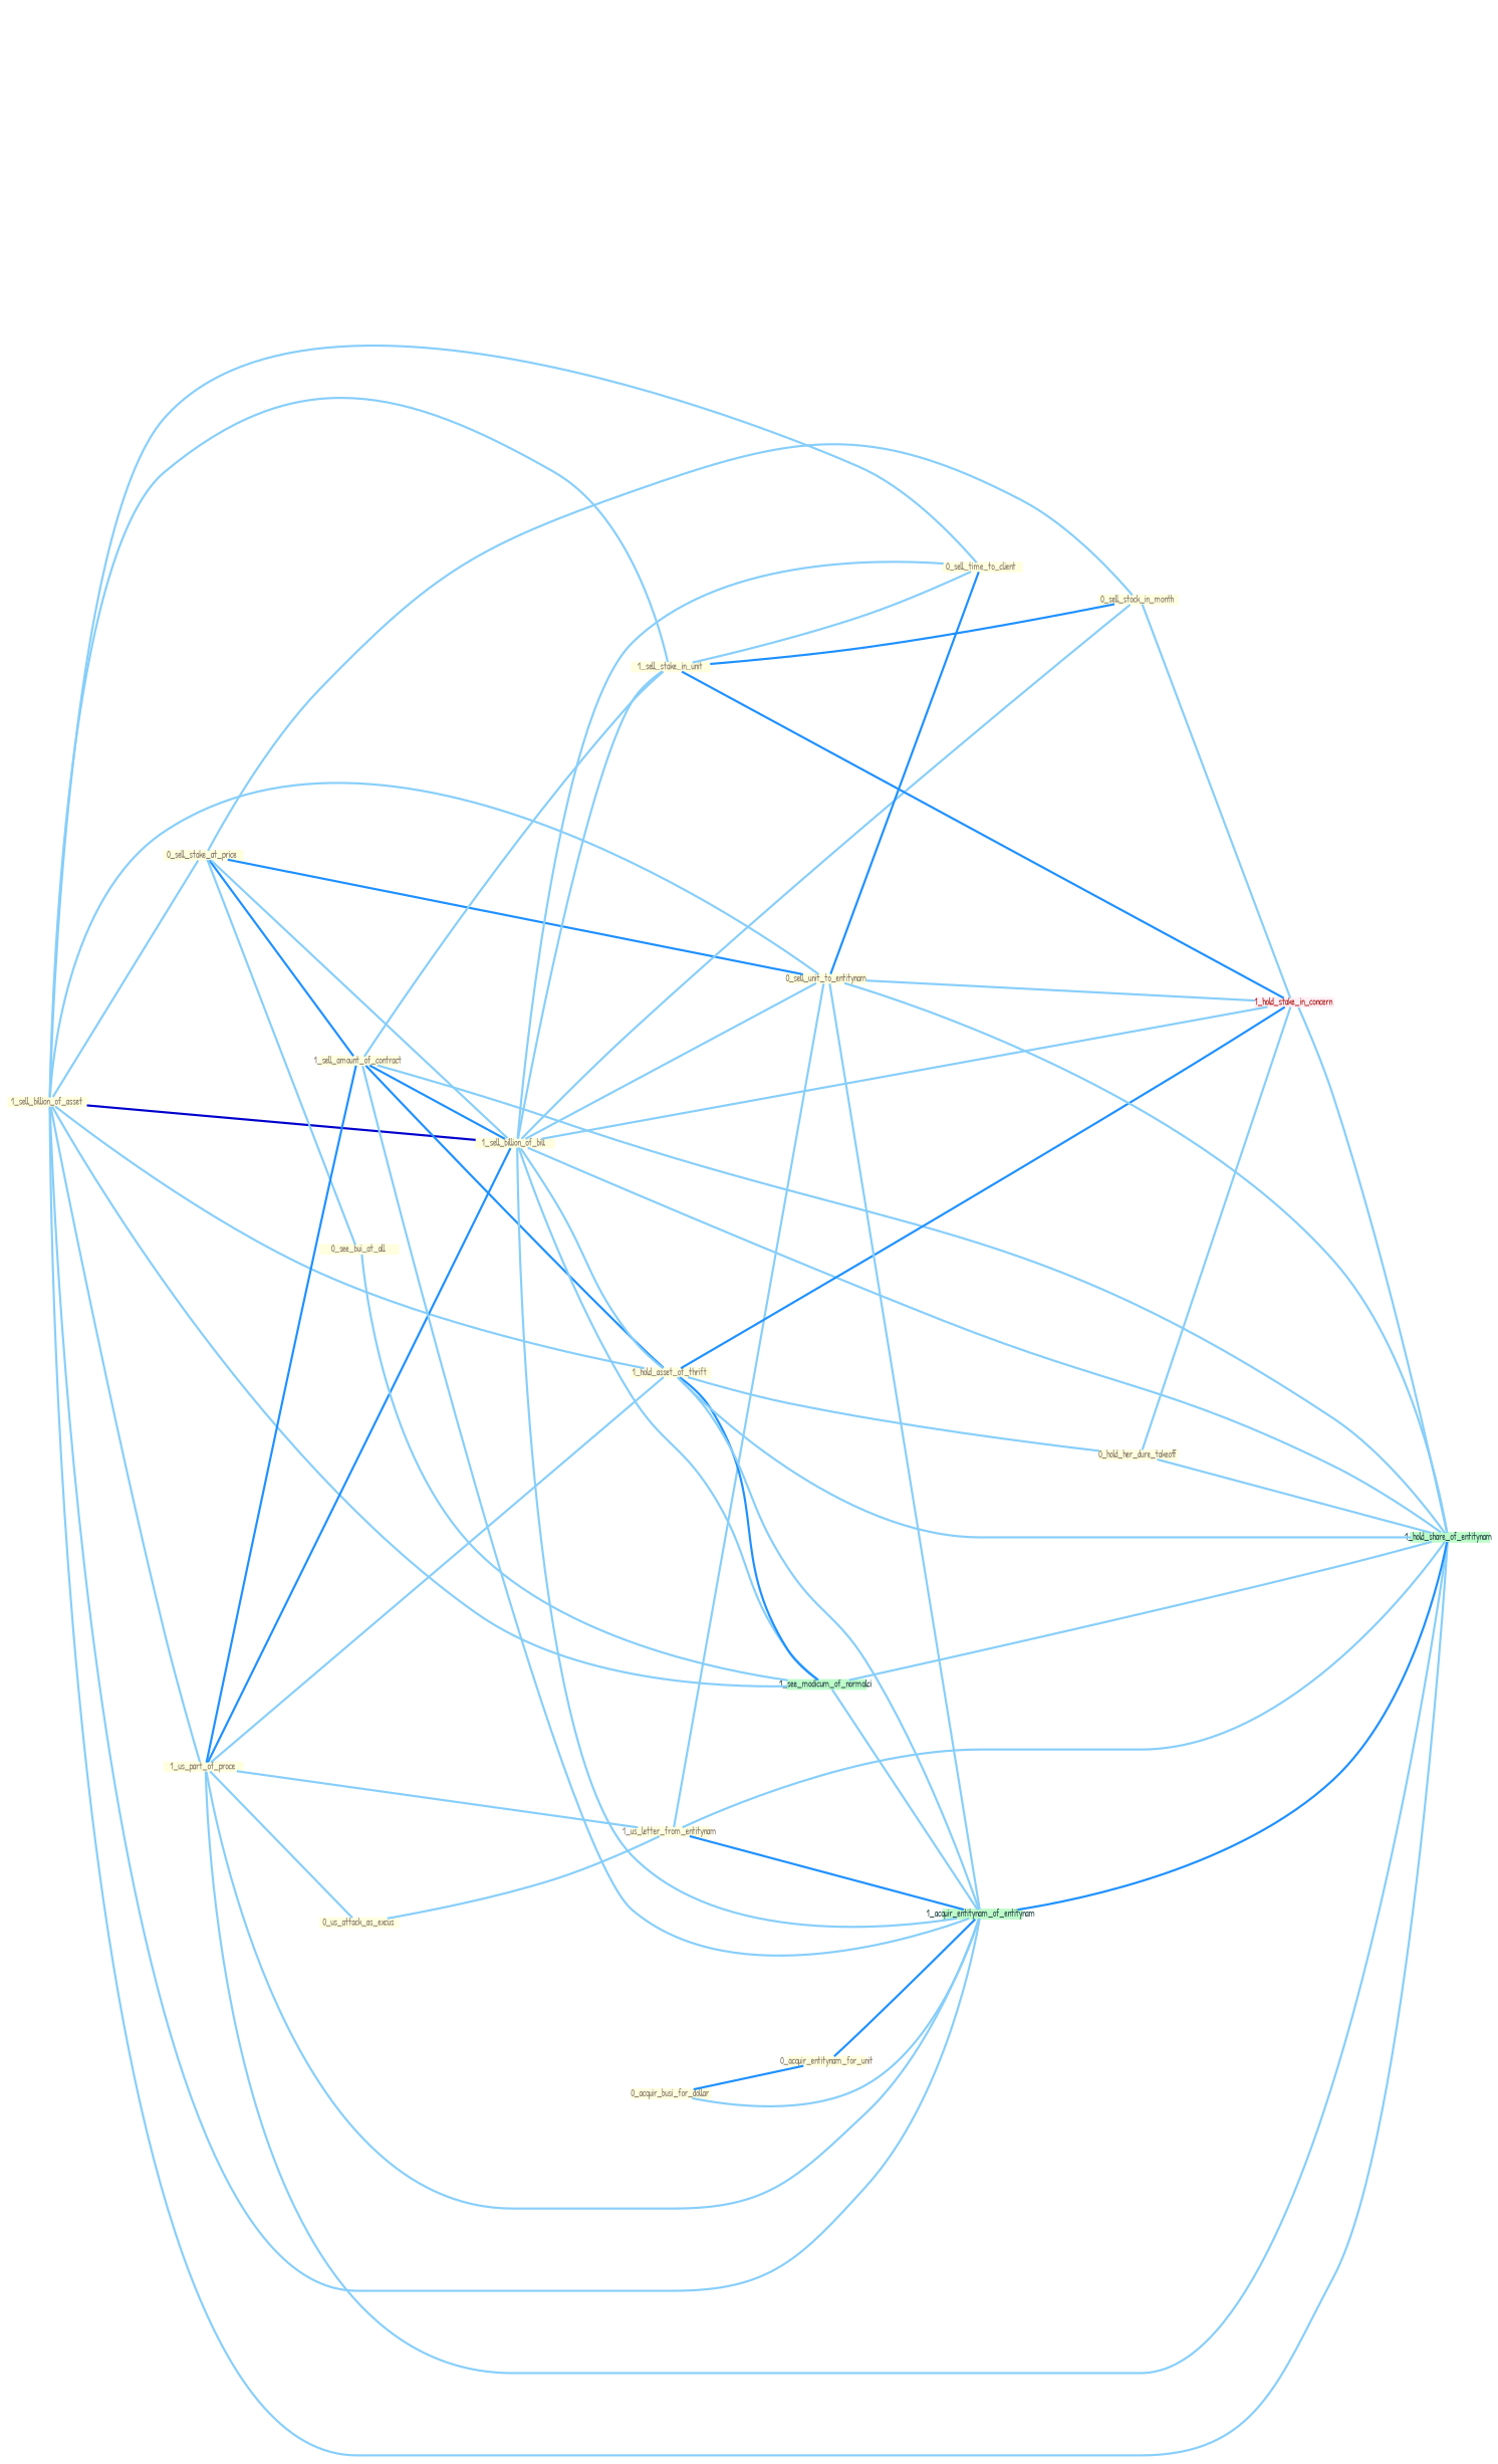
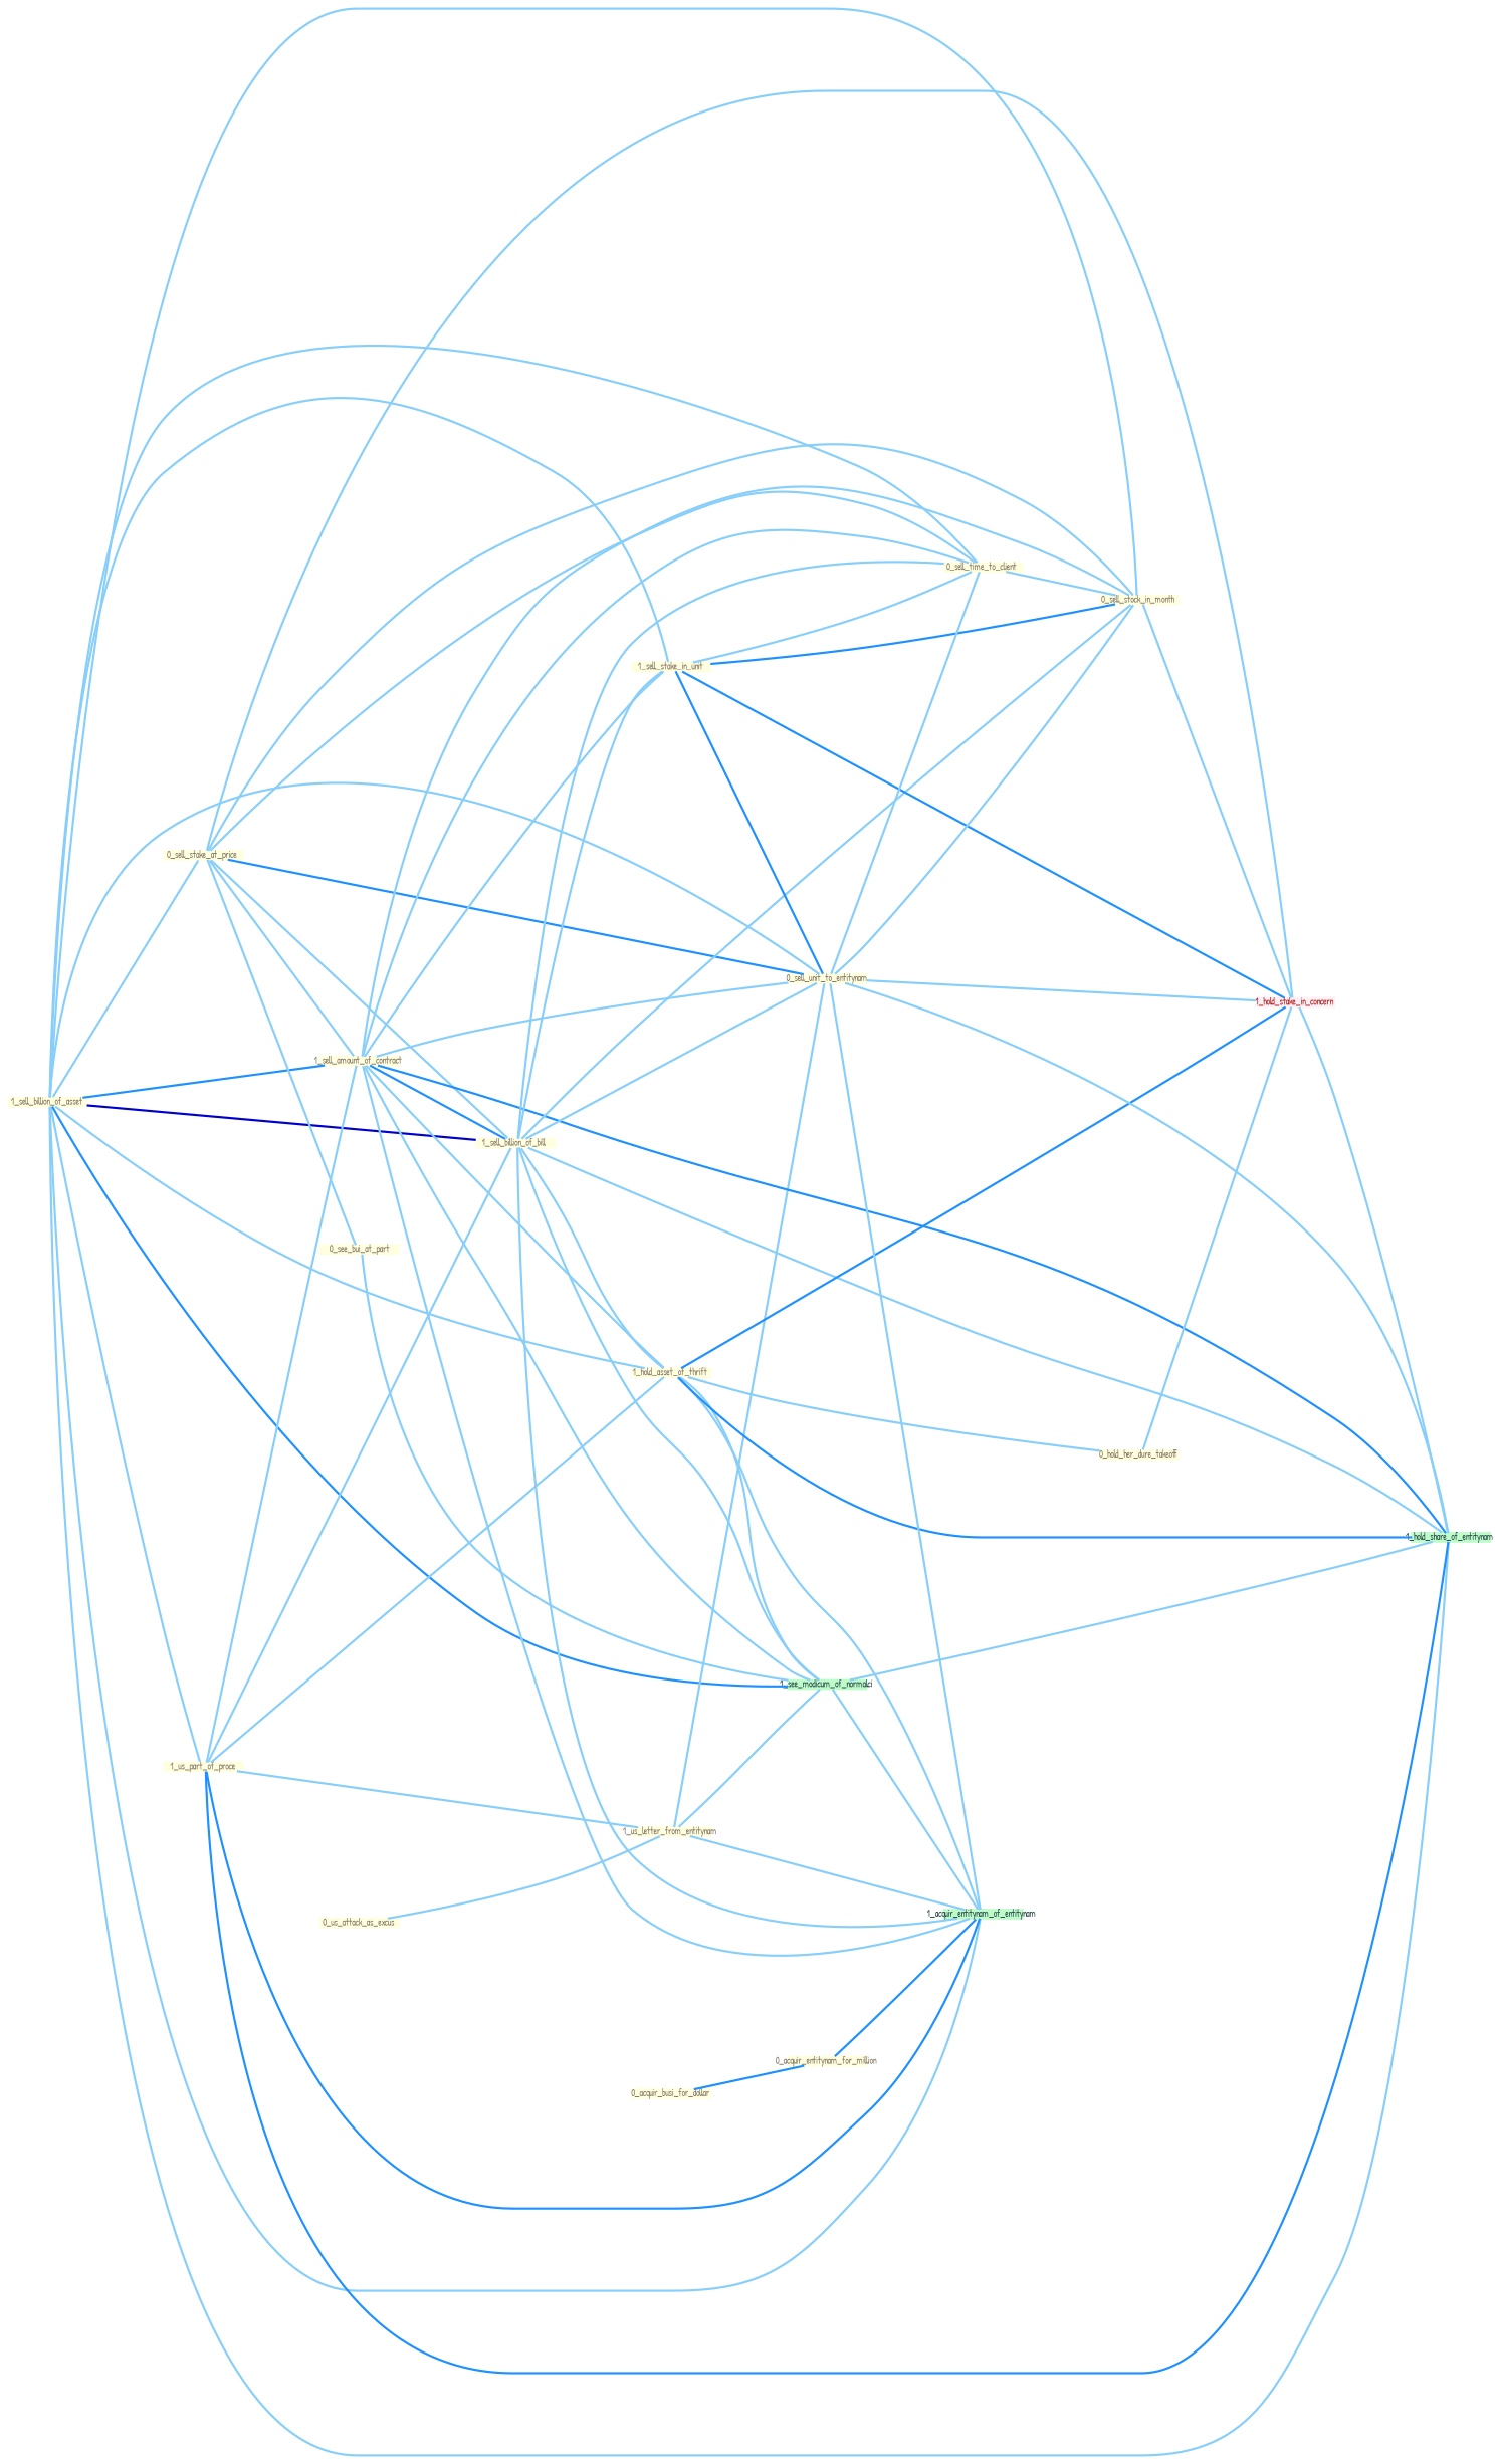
  graph {
    fontname="Patrick Hand"
    rankdir=LR
    node [color="#ffffe0" fixedsize=true fontcolor="#8b7d6b" fontname="Patrick Hand" fontsize=4 shape=polygon style=filled]
    edge [color="#87cefa" fontname="Patrick Hand" w=1]
    "1_sell_billion_of_asset " [height=.06 width=.5]
    "0_sell_stake_at_price " [height=.06 width=.5]
    "1_us_part_of_proce " [height=.06 width=.5]
    "0_acquir_busi_for_dollar " [height=.06 width=.5]
    "0_us_attack_as_excus " [height=.06 width=.5]
    "1_us_letter_from_entitynam " [height=.06 width=.5]
    "1_sell_amount_of_contract " [height=.06 width=.5]
    "1_sell_billion_of_bill " [height=.06 width=.5]
    "1_sell_stake_in_unit " [height=.06 width=.5]
-   "0_see_bui_at_all " [height=.06 width=.5]
+   "0_see_bui_at_all " [height=.06 width=.5 label="0_see_bui_at_part"]
    "1_hold_asset_of_thrift " [height=.06 width=.5]
    n12 [height=.06 label="0_sell_unit_to_entitynam" width=.5]
    "0_sell_time_to_client " [height=.06 width=.5]
-   "0_acquir_entitynam_for_million " [height=.06 width=.5 label="0_acquir_entitynam_for_unit"]
+   "0_acquir_entitynam_for_million " [height=.06 width=.5]
    "0_hold_her_dure_takeoff " [height=.06 width=.5]
    "0_sell_stock_in_month " [height=.06 width=.5]
    "1_hold_stake_in_concern " [color="#fff0f5" fontcolor="#b22222" height=.06 width=.5]
    "1_see_modicum_of_normalci " [color="#BDFCC9" fontcolor="#2f4f4f" height=.06 width=.5]
    "1_acquir_entitynam_of_entitynam " [color="#BDFCC9" fontcolor="#2f4f4f" height=.06 width=.5]
    "1_hold_share_of_entitynam " [color="#BDFCC9" fontcolor="#2f4f4f" height=.06 width=.5]
    subgraph sub_1 {
      "1_sell_billion_of_asset "
      "0_sell_stake_at_price "
      "1_us_part_of_proce "
      "0_acquir_busi_for_dollar "
      "0_us_attack_as_excus "
      "1_us_letter_from_entitynam "
      "1_sell_amount_of_contract "
      "1_sell_billion_of_bill "
      "1_sell_stake_in_unit "
      "0_see_bui_at_all "
      "1_hold_asset_of_thrift "
      n12
      "0_sell_time_to_client "
      "0_acquir_entitynam_for_million "
      "0_hold_her_dure_takeoff "
      "0_sell_stock_in_month "
    }
    subgraph sub_2 {
      "1_hold_stake_in_concern "
    }
    "1_sell_billion_of_asset " -- "0_sell_stake_at_price "
    "1_sell_billion_of_asset " -- "1_us_part_of_proce "
+   "1_sell_billion_of_asset " -- "1_sell_amount_of_contract " [color="#1e90ff" w=2]
    "1_sell_billion_of_asset " -- "1_sell_billion_of_bill " [color="#0000cd" w=3]
    "1_sell_billion_of_asset " -- "1_sell_stake_in_unit "
    "1_sell_billion_of_asset " -- "1_hold_asset_of_thrift "
    "1_sell_billion_of_asset " -- n12
    "1_sell_billion_of_asset " -- "0_sell_time_to_client "
-   "1_sell_billion_of_asset " -- "1_see_modicum_of_normalci "
+   "1_sell_billion_of_asset " -- "0_sell_stock_in_month "
+   "1_sell_billion_of_asset " -- "1_see_modicum_of_normalci " [color="#1e90ff"]
    "1_sell_billion_of_asset " -- "1_acquir_entitynam_of_entitynam "
    "1_sell_billion_of_asset " -- "1_hold_share_of_entitynam "
-   "0_sell_stake_at_price " -- "1_sell_amount_of_contract " [color="#1e90ff"]
+   "0_sell_stake_at_price " -- "1_sell_amount_of_contract "
    "0_sell_stake_at_price " -- "1_sell_billion_of_bill "
    "0_sell_stake_at_price " -- "0_see_bui_at_all "
    "0_sell_stake_at_price " -- n12 [color="#1e90ff" w=2]
+   "0_sell_stake_at_price " -- "0_sell_time_to_client "
    "0_sell_stake_at_price " -- "0_sell_stock_in_month "
-   "1_sell_billion_of_bill " -- "1_hold_stake_in_concern "
-   "1_us_part_of_proce " -- "0_us_attack_as_excus "
+   "0_sell_stake_at_price " -- "1_hold_stake_in_concern "
    "1_us_part_of_proce " -- "1_us_letter_from_entitynam "
-   "1_us_part_of_proce " -- "1_sell_amount_of_contract " [color="#1e90ff"]
-   "1_us_part_of_proce " -- "1_sell_billion_of_bill " [color="#1e90ff"]
+   "1_us_part_of_proce " -- "1_sell_amount_of_contract "
+   "1_us_part_of_proce " -- "1_sell_billion_of_bill "
    "1_us_part_of_proce " -- "1_hold_asset_of_thrift "
-   "1_us_part_of_proce " -- "1_acquir_entitynam_of_entitynam "
-   "1_us_part_of_proce " -- "1_hold_share_of_entitynam "
+   "1_us_part_of_proce " -- "1_acquir_entitynam_of_entitynam " [color="#1e90ff"]
+   "1_us_part_of_proce " -- "1_hold_share_of_entitynam " [color="#1e90ff"]
    "0_acquir_busi_for_dollar " -- "0_acquir_entitynam_for_million " [color="#1e90ff" w=2]
-   "0_acquir_busi_for_dollar " -- "1_acquir_entitynam_of_entitynam "
    "0_us_attack_as_excus " -- "1_us_letter_from_entitynam "
    "1_us_letter_from_entitynam " -- n12
-   "1_us_letter_from_entitynam " -- "1_acquir_entitynam_of_entitynam " [color="#1e90ff"]
-   "1_us_letter_from_entitynam " -- "1_hold_share_of_entitynam "
+   "1_us_letter_from_entitynam " -- "1_acquir_entitynam_of_entitynam "
+   "1_us_letter_from_entitynam " -- "1_see_modicum_of_normalci "
    "1_sell_amount_of_contract " -- "1_sell_billion_of_bill " [color="#1e90ff" w=2]
    "1_sell_amount_of_contract " -- "1_sell_stake_in_unit "
-   "1_sell_amount_of_contract " -- "1_hold_asset_of_thrift " [color="#1e90ff"]
+   "1_sell_amount_of_contract " -- "1_hold_asset_of_thrift "
+   "1_sell_amount_of_contract " -- n12
+   "1_sell_amount_of_contract " -- "0_sell_time_to_client "
+   "1_sell_amount_of_contract " -- "0_sell_stock_in_month "
+   "1_sell_amount_of_contract " -- "1_see_modicum_of_normalci "
    "1_sell_amount_of_contract " -- "1_acquir_entitynam_of_entitynam "
-   "1_sell_amount_of_contract " -- "1_hold_share_of_entitynam "
+   "1_sell_amount_of_contract " -- "1_hold_share_of_entitynam " [color="#1e90ff"]
    "1_sell_billion_of_bill " -- "1_sell_stake_in_unit "
    "1_sell_billion_of_bill " -- "1_hold_asset_of_thrift "
    "1_sell_billion_of_bill " -- n12
    "1_sell_billion_of_bill " -- "0_sell_time_to_client "
    "1_sell_billion_of_bill " -- "0_sell_stock_in_month "
    "1_sell_billion_of_bill " -- "1_see_modicum_of_normalci "
    "1_sell_billion_of_bill " -- "1_acquir_entitynam_of_entitynam "
    "1_sell_billion_of_bill " -- "1_hold_share_of_entitynam "
+   "1_sell_stake_in_unit " -- n12 [color="#1e90ff" w=2]
    "1_sell_stake_in_unit " -- "0_sell_time_to_client "
    "1_sell_stake_in_unit " -- "0_sell_stock_in_month " [color="#1e90ff" w=2]
    "1_sell_stake_in_unit " -- "1_hold_stake_in_concern " [color="#1e90ff" w=2]
    "0_see_bui_at_all " -- "1_see_modicum_of_normalci "
    "1_hold_asset_of_thrift " -- "0_hold_her_dure_takeoff "
    "1_hold_asset_of_thrift " -- "1_hold_stake_in_concern " [color="#1e90ff"]
-   "1_hold_asset_of_thrift " -- "1_see_modicum_of_normalci " [color="#1e90ff"]
+   "1_hold_asset_of_thrift " -- "1_see_modicum_of_normalci "
    "1_hold_asset_of_thrift " -- "1_acquir_entitynam_of_entitynam "
-   "1_hold_asset_of_thrift " -- "1_hold_share_of_entitynam " [w=2]
-   n12 -- "0_sell_time_to_client " [color="#1e90ff" w=2]
+   "1_hold_asset_of_thrift " -- "1_hold_share_of_entitynam " [color="#1e90ff" w=2]
+   n12 -- "0_sell_time_to_client " [w=2]
+   n12 -- "0_sell_stock_in_month "
    n12 -- "1_hold_stake_in_concern "
    n12 -- "1_acquir_entitynam_of_entitynam "
    n12 -- "1_hold_share_of_entitynam "
+   "0_sell_time_to_client " -- "0_sell_stock_in_month "
    "0_acquir_entitynam_for_million " -- "1_acquir_entitynam_of_entitynam " [color="#1e90ff" w=2]
    "0_hold_her_dure_takeoff " -- "1_hold_stake_in_concern "
-   "0_hold_her_dure_takeoff " -- "1_hold_share_of_entitynam "
    "0_sell_stock_in_month " -- "1_hold_stake_in_concern "
    "1_hold_stake_in_concern " -- "1_hold_share_of_entitynam "
    "1_see_modicum_of_normalci " -- "1_acquir_entitynam_of_entitynam "
    "1_see_modicum_of_normalci " -- "1_hold_share_of_entitynam "
-   "1_acquir_entitynam_of_entitynam " -- "1_hold_share_of_entitynam " [color="#1e90ff" w=2]
  }
